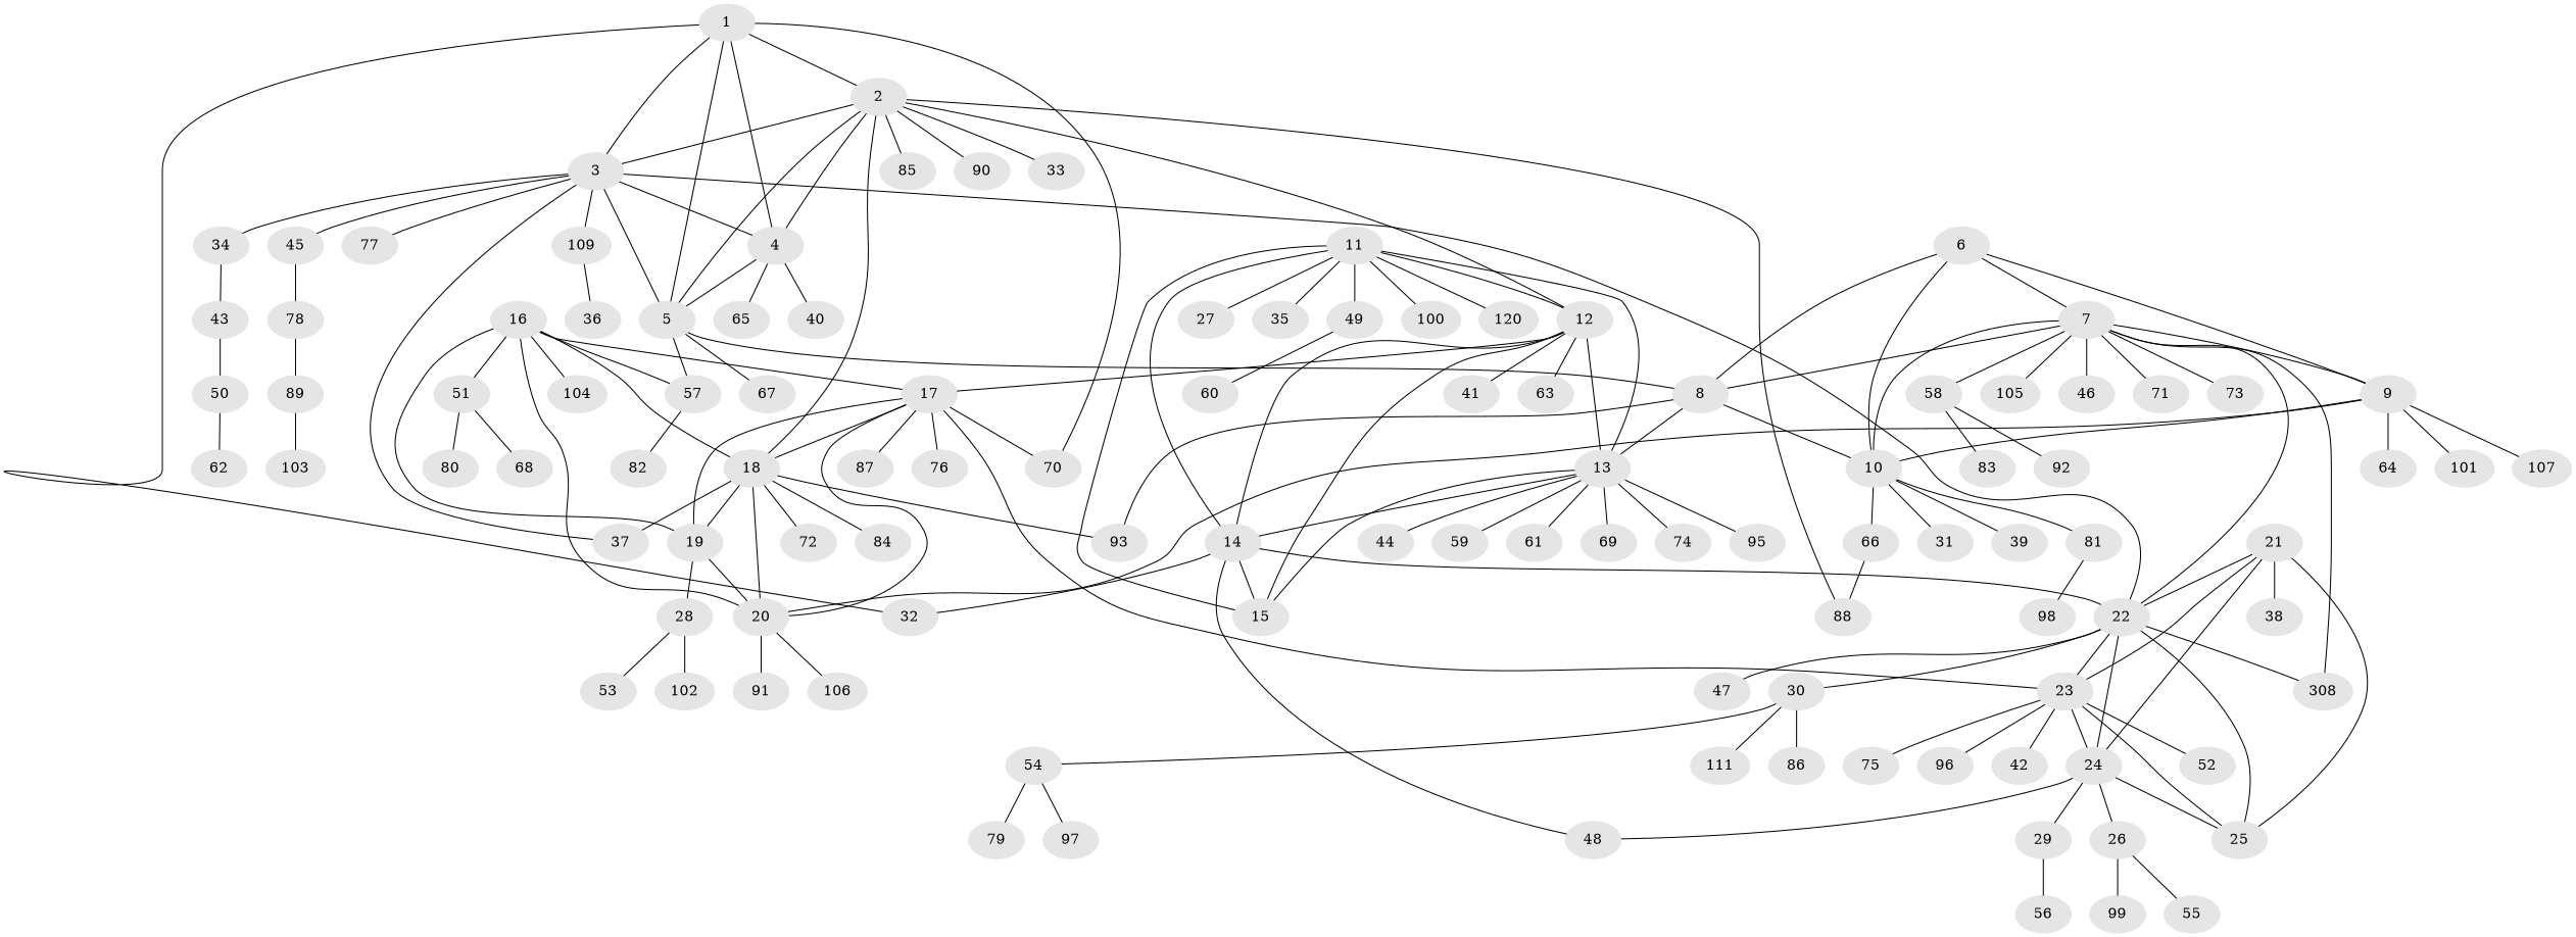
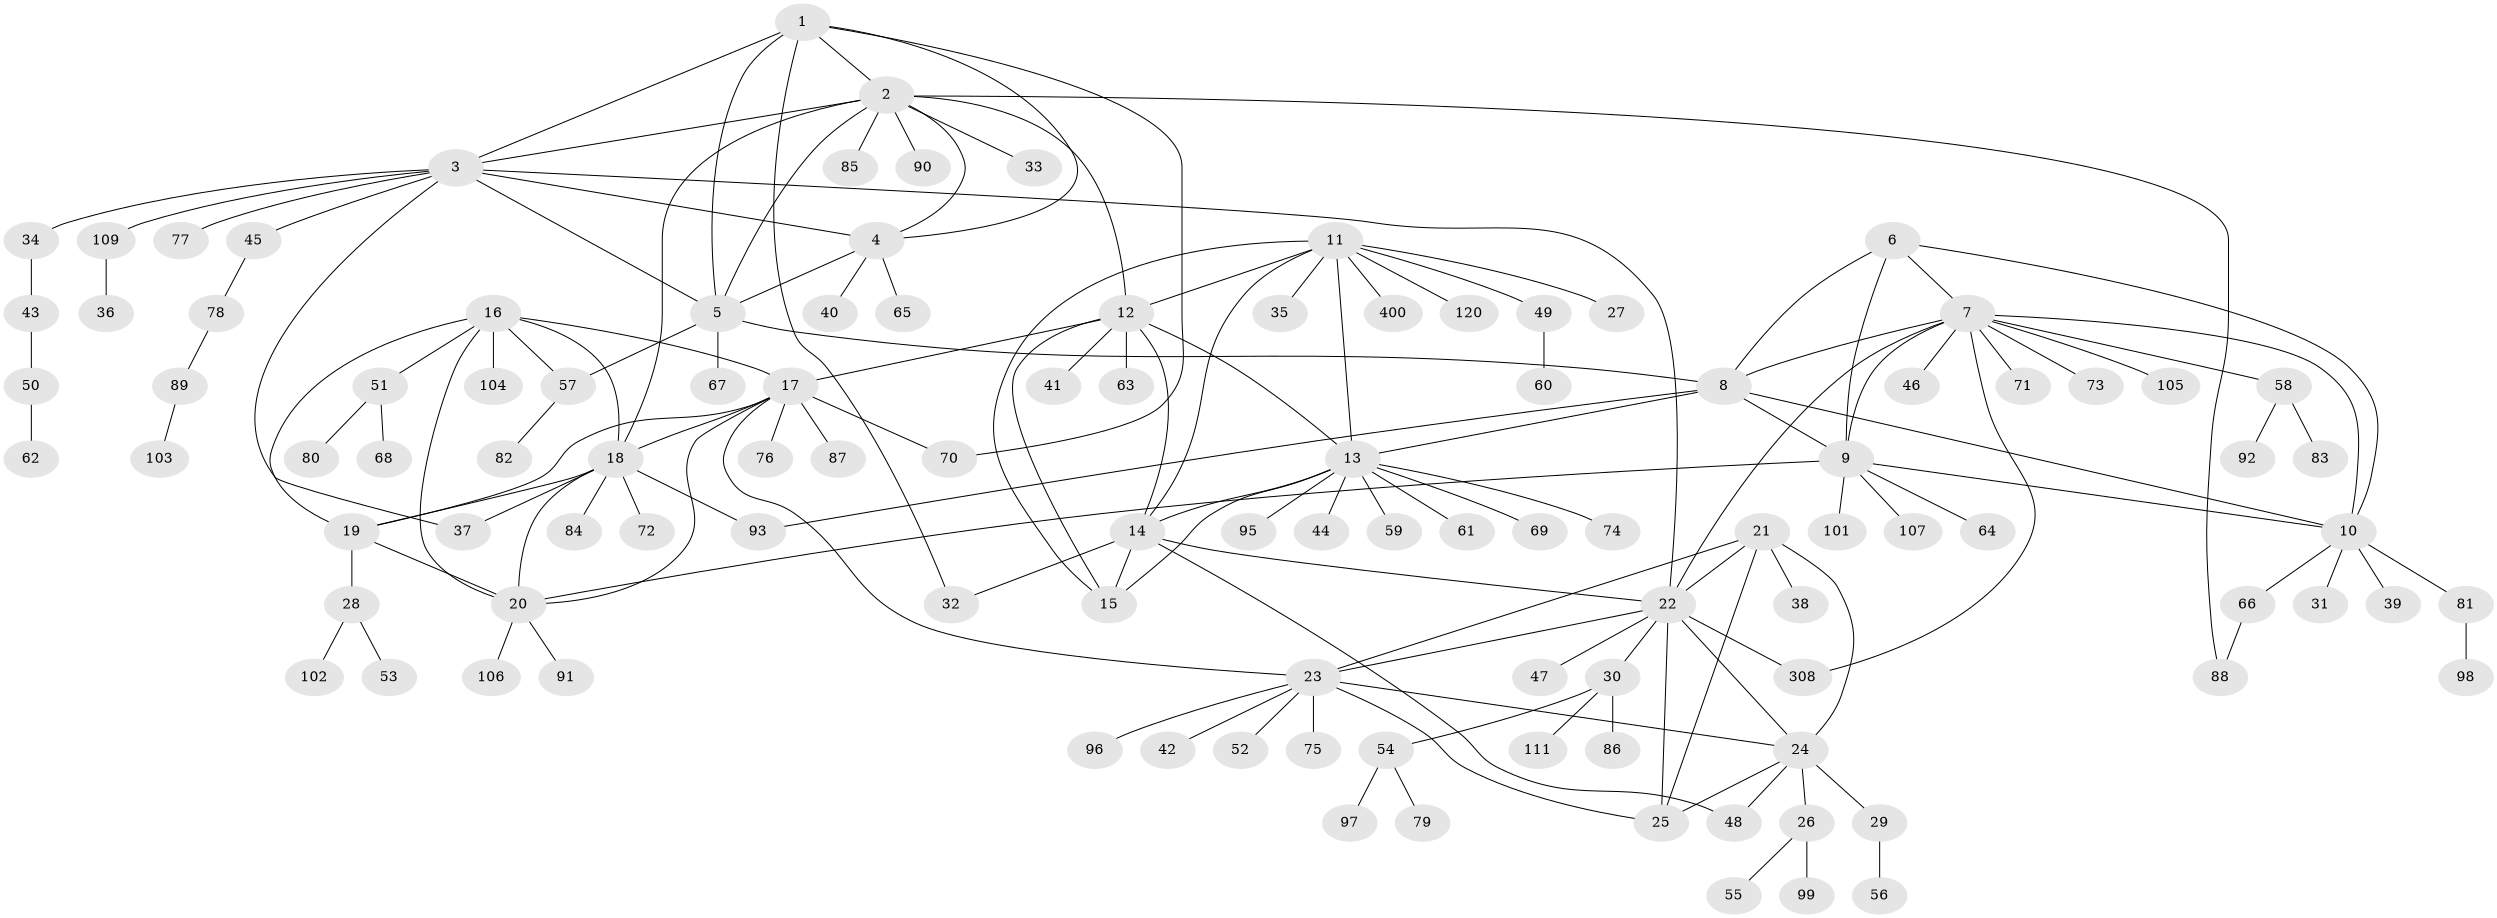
  graph {
    node [color=gray90 style=filled]
    1
    2
    3
    4
    5
    32
    70
    12
    18
    33
    85
    88
    90
    22
    34
    37
    45
    77
    109
    40
    65
    8
    57
    67
    13
    14
    15
    17
    41
    63
    93
    20
    19
    72
    84
    n36 [label=308]
    23
    24
    25
    30
    47
    43
    78
    36
    9
    10
    82
    6
    7
    46
    58
    71
    73
    105
    64
    101
    107
    31
    39
    66
    81
    83
    92
    44
    59
    61
    69
    74
    95
    91
    106
    98
    11
    27
    35
    49
-   100
+   100 [label=400]
    n78 [label=120]
    48
    60
    76
    87
    16
    51
    104
    28
    68
    80
    42
    52
    75
    96
    53
    102
    21
    38
    26
    29
    54
    86
    111
    55
    99
    56
    79
    97
    50
    62
    89
    103
    1 -- 2
    1 -- 3
    1 -- 4
    1 -- 5
    1 -- 32
    1 -- 70
    2 -- 3
    2 -- 4
    2 -- 5
    2 -- 12
    2 -- 18
    2 -- 33
    2 -- 85
    2 -- 88
    2 -- 90
    3 -- 4
    3 -- 5
    3 -- 22
    3 -- 34
    3 -- 37
    3 -- 45
    3 -- 77
    3 -- 109
    4 -- 5
    4 -- 40
    4 -- 65
    5 -- 8
    5 -- 57
    5 -- 67
    12 -- 13
    12 -- 14
    12 -- 15
    12 -- 17
    12 -- 41
    12 -- 63
    18 -- 37
    18 -- 93
    18 -- 20
    18 -- 19
    18 -- 72
    18 -- 84
    22 -- n36
    22 -- 23
    22 -- 24
    22 -- 25
    22 -- 30
    22 -- 47
    34 -- 43
    45 -- 78
    109 -- 36
    8 -- 13
    8 -- 93
+   8 -- 9
    8 -- 10
    57 -- 82
    13 -- 14
    13 -- 15
    13 -- 44
    13 -- 59
    13 -- 61
    13 -- 69
    13 -- 74
    13 -- 95
    14 -- 32
    14 -- 22
    14 -- 15
    14 -- 48
    17 -- 70
    17 -- 18
    17 -- 20
    17 -- 19
    17 -- 23
    17 -- 76
    17 -- 87
    20 -- 91
    20 -- 106
    19 -- 20
    19 -- 28
    23 -- 24
    23 -- 25
    23 -- 42
    23 -- 52
    23 -- 75
    23 -- 96
    24 -- 25
    24 -- 48
    24 -- 26
    24 -- 29
    30 -- 54
    30 -- 86
    30 -- 111
    43 -- 50
    78 -- 89
    9 -- 20
    9 -- 10
    9 -- 64
    9 -- 101
    9 -- 107
    10 -- 31
    10 -- 39
    10 -- 66
    10 -- 81
    6 -- 8
    6 -- 9
    6 -- 10
    6 -- 7
    7 -- 22
    7 -- 8
    7 -- n36
    7 -- 9
    7 -- 10
    7 -- 46
    7 -- 58
    7 -- 71
    7 -- 73
    7 -- 105
    58 -- 83
    58 -- 92
    66 -- 88
    81 -- 98
    11 -- 12
    11 -- 13
    11 -- 14
    11 -- 15
    11 -- 27
    11 -- 35
    11 -- 49
    11 -- 100
    11 -- n78
    49 -- 60
    16 -- 18
    16 -- 57
    16 -- 17
    16 -- 20
    16 -- 19
    16 -- 51
    16 -- 104
    51 -- 68
    51 -- 80
    28 -- 53
    28 -- 102
    21 -- 22
    21 -- 23
    21 -- 24
    21 -- 25
    21 -- 38
    26 -- 55
    26 -- 99
    29 -- 56
    54 -- 79
    54 -- 97
    50 -- 62
    89 -- 103
  }
